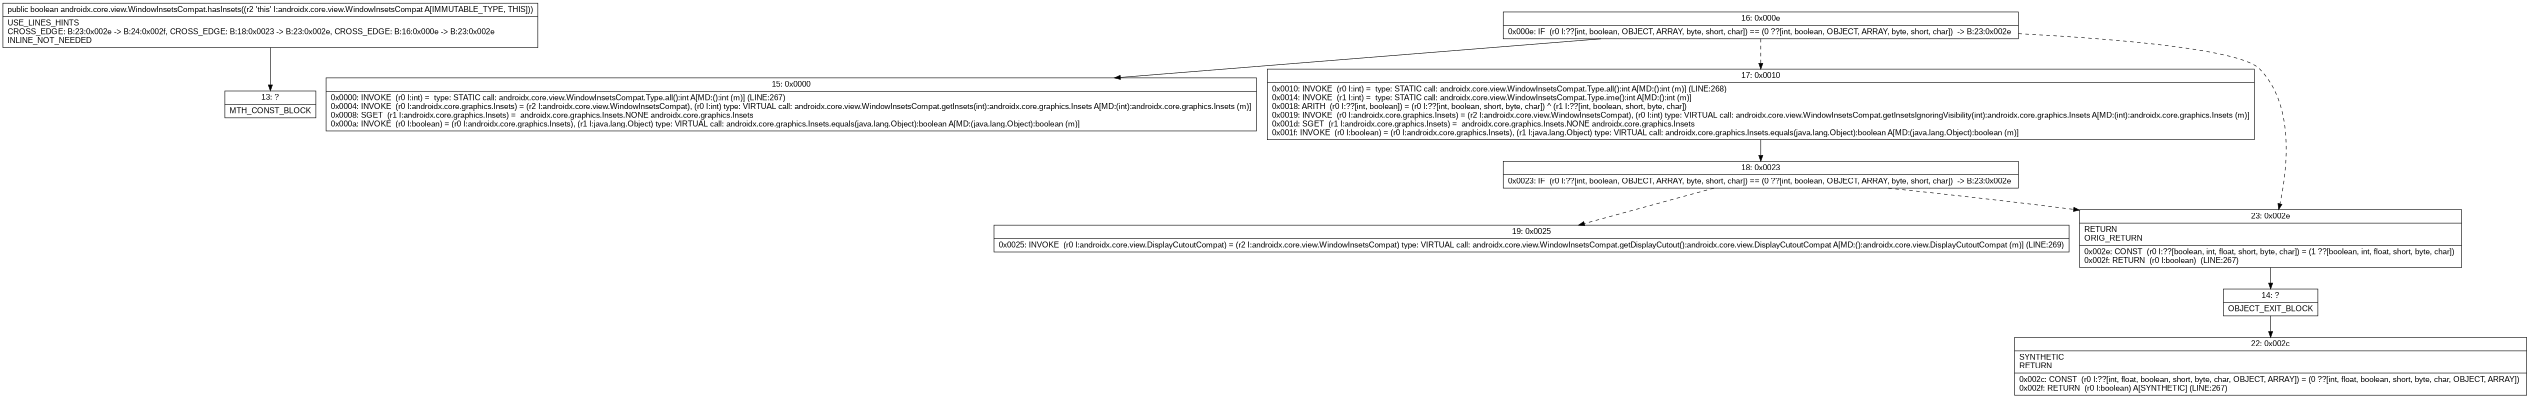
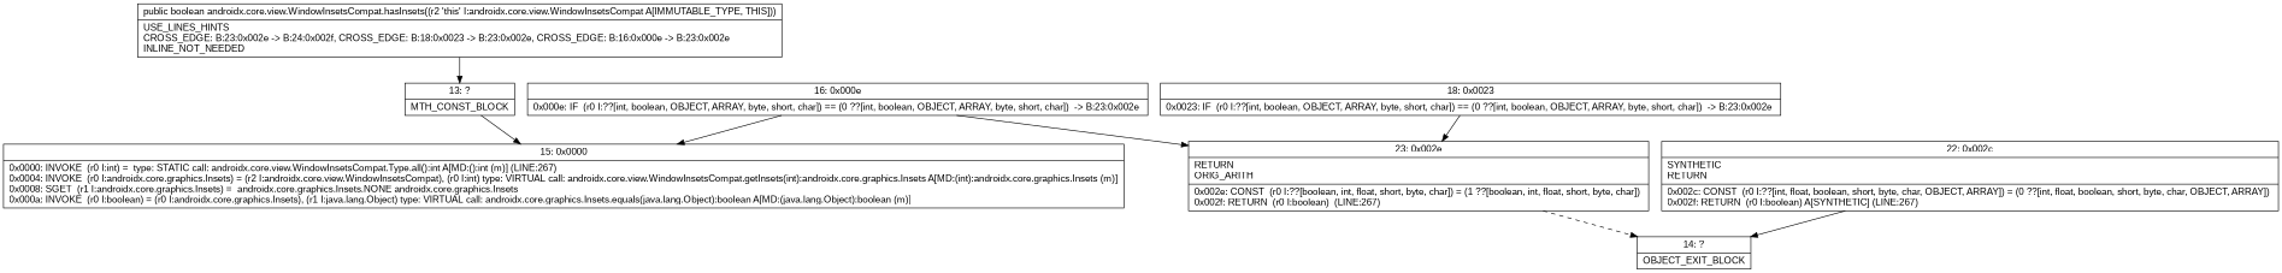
  digraph {
    fontname="Liberation Sans"
    node [fontname="Liberation Sans" shape=record]
    edge [fontname="Liberation Sans"]
    n1 [label="{13\:\ ?|MTH_CONST_BLOCK\l}"]
    n2 [label="{15\:\ 0x0000|0x0000: INVOKE  (r0 I:int) =  type: STATIC call: androidx.core.view.WindowInsetsCompat.Type.all():int A[MD:():int (m)] (LINE:267)\l0x0004: INVOKE  (r0 I:androidx.core.graphics.Insets) = (r2 I:androidx.core.view.WindowInsetsCompat), (r0 I:int) type: VIRTUAL call: androidx.core.view.WindowInsetsCompat.getInsets(int):androidx.core.graphics.Insets A[MD:(int):androidx.core.graphics.Insets (m)]\l0x0008: SGET  (r1 I:androidx.core.graphics.Insets) =  androidx.core.graphics.Insets.NONE androidx.core.graphics.Insets \l0x000a: INVOKE  (r0 I:boolean) = (r0 I:androidx.core.graphics.Insets), (r1 I:java.lang.Object) type: VIRTUAL call: androidx.core.graphics.Insets.equals(java.lang.Object):boolean A[MD:(java.lang.Object):boolean (m)]\l}"]
    n3 [label="{16\:\ 0x000e|0x000e: IF  (r0 I:??[int, boolean, OBJECT, ARRAY, byte, short, char]) == (0 ??[int, boolean, OBJECT, ARRAY, byte, short, char])  \-\> B:23:0x002e \l}"]
-   n4 [label="{17\:\ 0x0010|0x0010: INVOKE  (r0 I:int) =  type: STATIC call: androidx.core.view.WindowInsetsCompat.Type.all():int A[MD:():int (m)] (LINE:268)\l0x0014: INVOKE  (r1 I:int) =  type: STATIC call: androidx.core.view.WindowInsetsCompat.Type.ime():int A[MD:():int (m)]\l0x0018: ARITH  (r0 I:??[int, boolean]) = (r0 I:??[int, boolean, short, byte, char]) ^ (r1 I:??[int, boolean, short, byte, char]) \l0x0019: INVOKE  (r0 I:androidx.core.graphics.Insets) = (r2 I:androidx.core.view.WindowInsetsCompat), (r0 I:int) type: VIRTUAL call: androidx.core.view.WindowInsetsCompat.getInsetsIgnoringVisibility(int):androidx.core.graphics.Insets A[MD:(int):androidx.core.graphics.Insets (m)]\l0x001d: SGET  (r1 I:androidx.core.graphics.Insets) =  androidx.core.graphics.Insets.NONE androidx.core.graphics.Insets \l0x001f: INVOKE  (r0 I:boolean) = (r0 I:androidx.core.graphics.Insets), (r1 I:java.lang.Object) type: VIRTUAL call: androidx.core.graphics.Insets.equals(java.lang.Object):boolean A[MD:(java.lang.Object):boolean (m)]\l}"]
-   n5 [label="{23\:\ 0x002e|RETURN\lORIG_RETURN\l|0x002e: CONST  (r0 I:??[boolean, int, float, short, byte, char]) = (1 ??[boolean, int, float, short, byte, char]) \l0x002f: RETURN  (r0 I:boolean)  (LINE:267)\l}"]
+   n5 [label="{23\:\ 0x002e|RETURN\lORIG_ARITH\l|0x002e: CONST  (r0 I:??[boolean, int, float, short, byte, char]) = (1 ??[boolean, int, float, short, byte, char]) \l0x002f: RETURN  (r0 I:boolean)  (LINE:267)\l}"]
    n6 [label="{18\:\ 0x0023|0x0023: IF  (r0 I:??[int, boolean, OBJECT, ARRAY, byte, short, char]) == (0 ??[int, boolean, OBJECT, ARRAY, byte, short, char])  \-\> B:23:0x002e \l}"]
    n7 [label="{14\:\ ?|OBJECT_EXIT_BLOCK\l}"]
-   n8 [label="{19\:\ 0x0025|0x0025: INVOKE  (r0 I:androidx.core.view.DisplayCutoutCompat) = (r2 I:androidx.core.view.WindowInsetsCompat) type: VIRTUAL call: androidx.core.view.WindowInsetsCompat.getDisplayCutout():androidx.core.view.DisplayCutoutCompat A[MD:():androidx.core.view.DisplayCutoutCompat (m)] (LINE:269)\l}"]
    n9 [label="{22\:\ 0x002c|SYNTHETIC\lRETURN\l|0x002c: CONST  (r0 I:??[int, float, boolean, short, byte, char, OBJECT, ARRAY]) = (0 ??[int, float, boolean, short, byte, char, OBJECT, ARRAY]) \l0x002f: RETURN  (r0 I:boolean) A[SYNTHETIC] (LINE:267)\l}"]
    n10 [label="{public boolean androidx.core.view.WindowInsetsCompat.hasInsets((r2 'this' I:androidx.core.view.WindowInsetsCompat A[IMMUTABLE_TYPE, THIS]))  | USE_LINES_HINTS\lCROSS_EDGE: B:23:0x002e \-\> B:24:0x002f, CROSS_EDGE: B:18:0x0023 \-\> B:23:0x002e, CROSS_EDGE: B:16:0x000e \-\> B:23:0x002e\lINLINE_NOT_NEEDED\l}"]
+   n1 -> n2
    n3 -> n2
-   n3 -> n4 [style=dashed]
-   n3 -> n5 [style=dashed]
-   n4 -> n6
-   n5 -> n7
-   n6 -> n5 [style=dashed]
-   n6 -> n8 [style=dashed]
-   n7 -> n9
+   n3 -> n5
+   n5 -> n7 [style=dashed]
+   n6 -> n5
+   n9 -> n7
    n10 -> n1
  }
